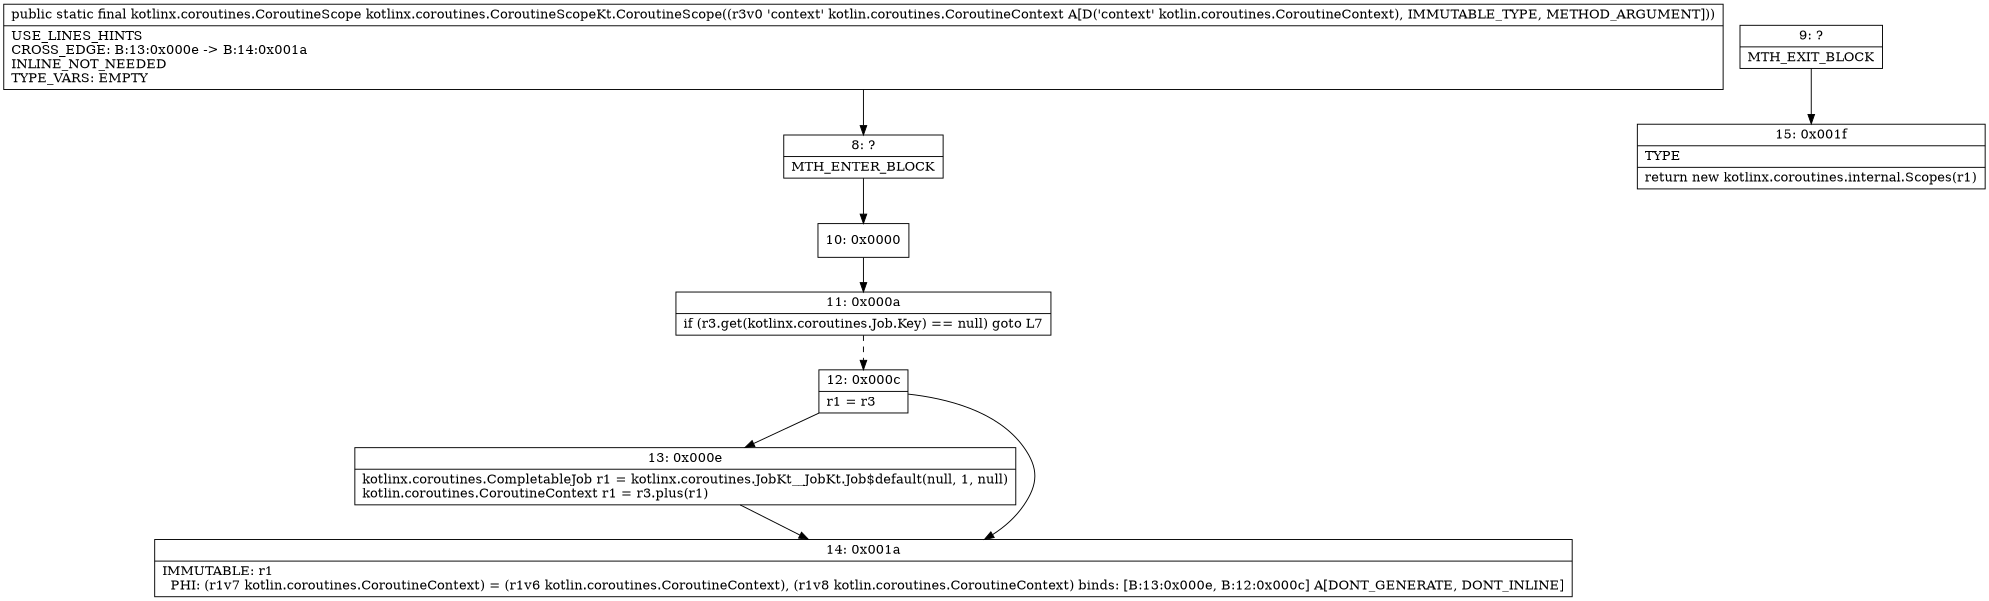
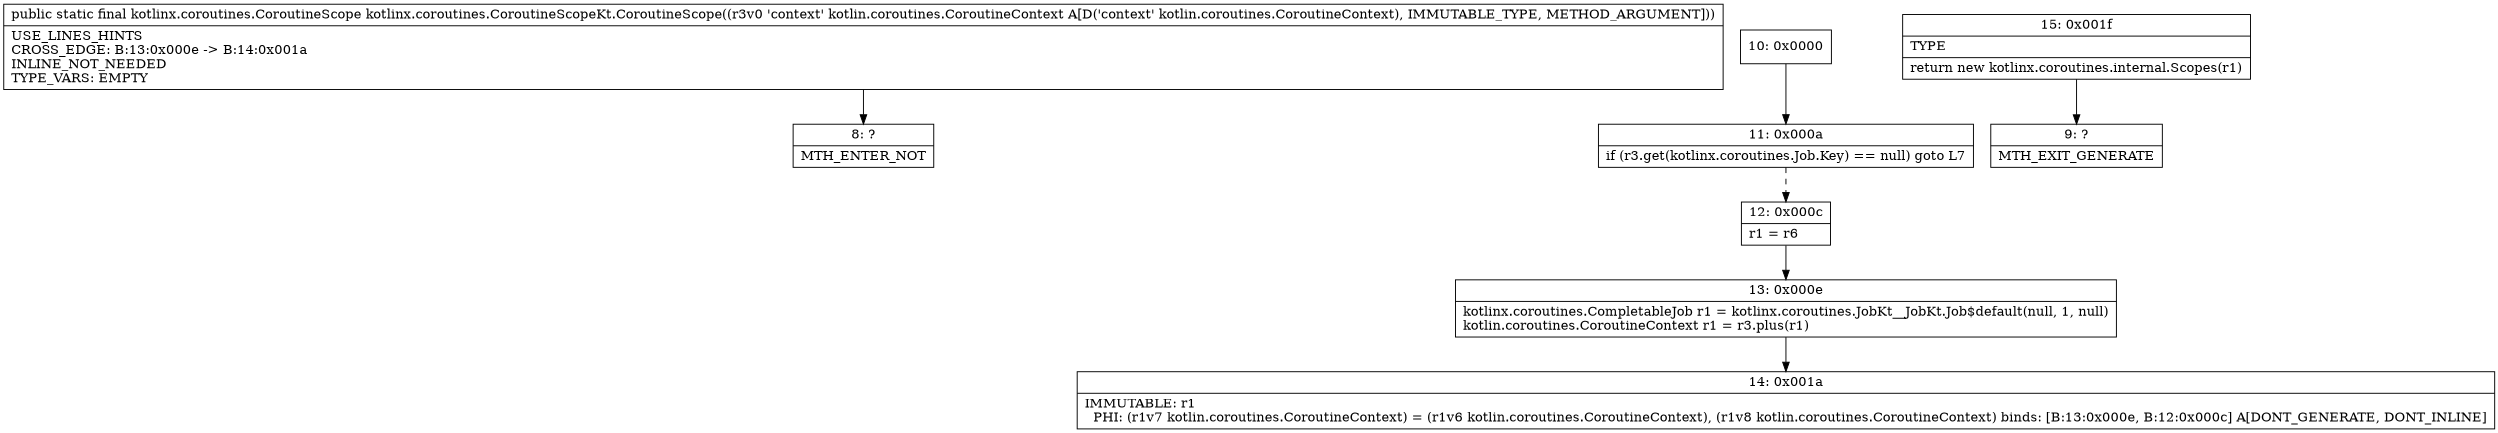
  digraph {
    node [shape=record]
-   n1 [label="{8\:\ ?|MTH_ENTER_BLOCK\l}"]
+   n1 [label="{8\:\ ?|MTH_ENTER_NOT\l}"]
    n2 [label="{10\:\ 0x0000}"]
    n3 [label="{11\:\ 0x000a|if (r3.get(kotlinx.coroutines.Job.Key) == null) goto L7\l}"]
-   n4 [label="{12\:\ 0x000c|r1 = r3\l}"]
+   n4 [label="{12\:\ 0x000c|r1 = r6\l}"]
    n5 [label="{13\:\ 0x000e|kotlinx.coroutines.CompletableJob r1 = kotlinx.coroutines.JobKt__JobKt.Job$default(null, 1, null)\lkotlin.coroutines.CoroutineContext r1 = r3.plus(r1)\l}"]
    n6 [label="{14\:\ 0x001a|IMMUTABLE: r1 \l  PHI: (r1v7 kotlin.coroutines.CoroutineContext) = (r1v6 kotlin.coroutines.CoroutineContext), (r1v8 kotlin.coroutines.CoroutineContext) binds: [B:13:0x000e, B:12:0x000c] A[DONT_GENERATE, DONT_INLINE]\l}"]
    n7 [label="{15\:\ 0x001f|TYPE\l|return new kotlinx.coroutines.internal.Scopes(r1)\l}"]
-   n8 [label="{9\:\ ?|MTH_EXIT_BLOCK\l}"]
+   n8 [label="{9\:\ ?|MTH_EXIT_GENERATE\l}"]
    n9 [label="{public static final kotlinx.coroutines.CoroutineScope kotlinx.coroutines.CoroutineScopeKt.CoroutineScope((r3v0 'context' kotlin.coroutines.CoroutineContext A[D('context' kotlin.coroutines.CoroutineContext), IMMUTABLE_TYPE, METHOD_ARGUMENT]))  | USE_LINES_HINTS\lCROSS_EDGE: B:13:0x000e \-\> B:14:0x001a\lINLINE_NOT_NEEDED\lTYPE_VARS: EMPTY\l}"]
-   n1 -> n2
    n2 -> n3
    n3 -> n4 [style=dashed]
    n4 -> n5
-   n4 -> n6
    n5 -> n6
-   n8 -> n7
+   n7 -> n8
    n9 -> n1
  }
